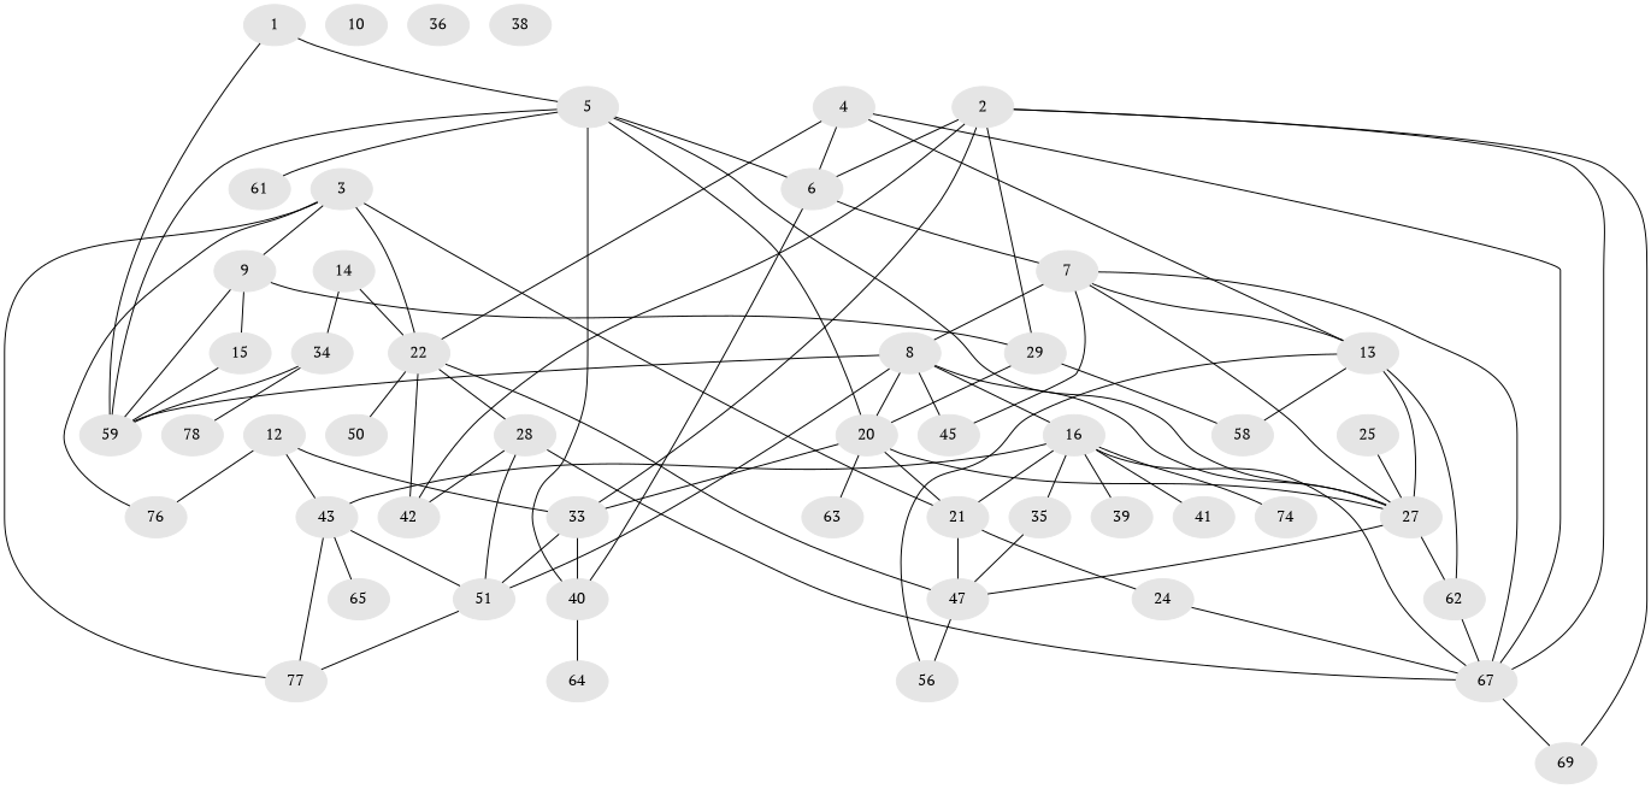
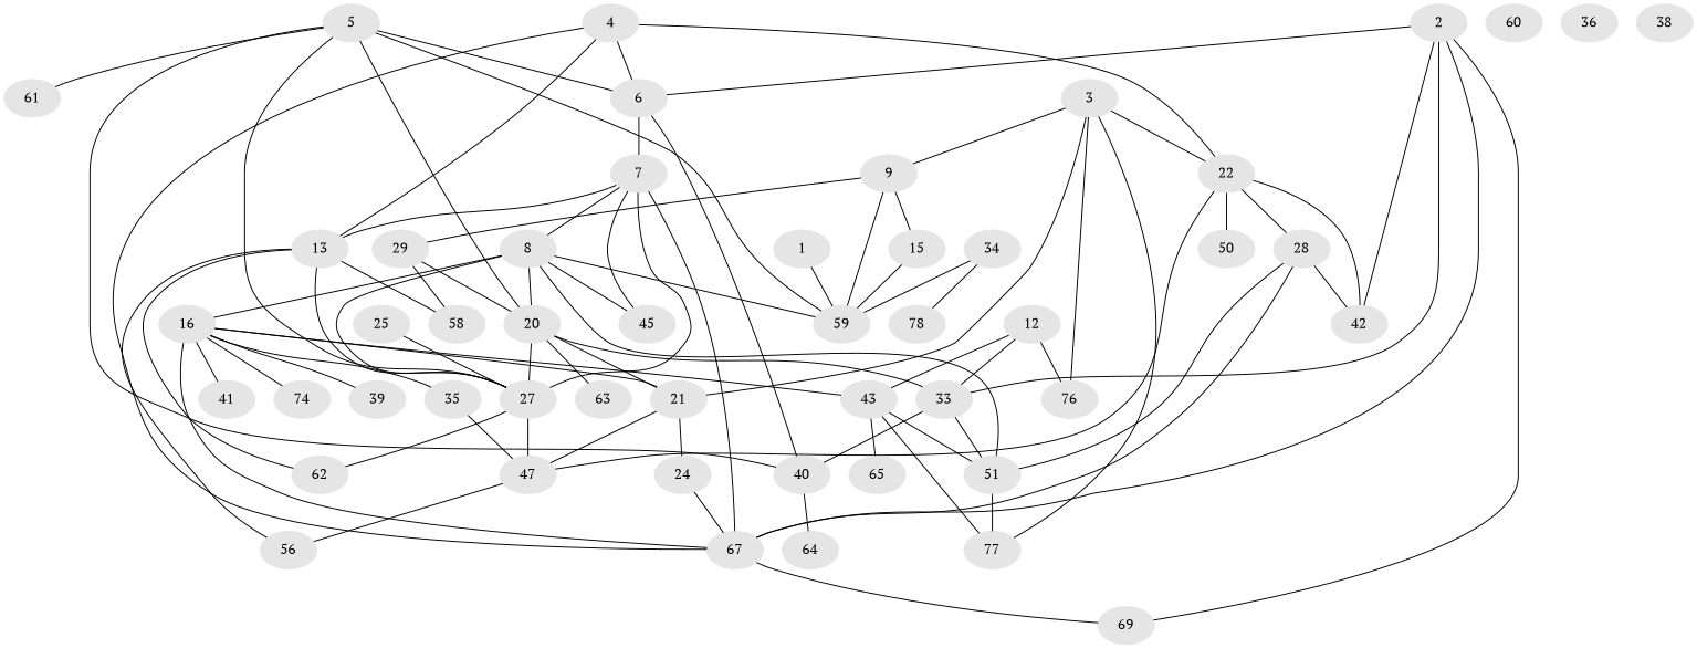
  graph {
    fontname="PT Serif"
    node [color=gray90 fontname="PT Serif" style=filled]
    edge [fontname="PT Serif"]
    1 [super="+11"]
    5 [super="+23"]
    59 [super="+71"]
    6
    20 [super="+48"]
    27 [super="+46"]
    40 [super="+68"]
    61
    2 [super="+37"]
    29 [super="+66"]
    33 [super="+44"]
    42
    67 [super="+70"]
    69
    7 [super="+19"]
    58
    51 [super="+54"]
    3 [super="+32"]
    9
    21 [super="+49"]
    22 [super="+31"]
    76
    77
    15
    24
    47 [super="+73"]
    28 [super="+60"]
    50
    4
    13 [super="+52"]
    56
    62 [super="+75"]
    63
    64
    8 [super="+17"]
    45
    16 [super="+72"]
    43 [super="+55"]
    35
    39
    41
    74
-   10
+   10 [label=60]
    12 [super="+18"]
    65
-   14 [super="+57"]
    34
    78
    25
    36
    38
-   1 -- 5
    1 -- 59
    5 -- 59
    5 -- 6
    5 -- 20
    5 -- 27
    5 -- 40
    5 -- 61
    6 -- 40
    6 -- 7
    20 -- 27
    20 -- 33
    20 -- 21
    20 -- 63
    27 -- 47
    27 -- 62
    40 -- 64
    2 -- 6
-   2 -- 29
    2 -- 33
    2 -- 42
    2 -- 67
    2 -- 69
    29 -- 20
    29 -- 58
    33 -- 40
    33 -- 51 [weight=2]
    67 -- 69
    7 -- 27
    7 -- 67
    7 -- 13
    7 -- 8
    7 -- 45
    51 -- 77
    3 -- 9
    3 -- 21
    3 -- 22
    3 -- 76
    3 -- 77
    9 -- 59
    9 -- 29
    9 -- 15
    21 -- 24
    21 -- 47
    22 -- 42
    22 -- 47
    22 -- 28
    22 -- 50
    15 -- 59
    24 -- 67
    47 -- 56
    28 -- 42
    28 -- 67
    28 -- 51
    4 -- 6
    4 -- 67
    4 -- 22
    4 -- 13
    13 -- 27
    13 -- 58
    13 -- 56
    13 -- 62
-   62 -- 67
    8 -- 59
    8 -- 20
    8 -- 27
    8 -- 51
    8 -- 45
    8 -- 16
    16 -- 67
    16 -- 21
    16 -- 43
    16 -- 35
    16 -- 39
    16 -- 41
    16 -- 74
    43 -- 51
    43 -- 77
    43 -- 65
    35 -- 47
    12 -- 33
    12 -- 76
    12 -- 43
-   14 -- 22
-   14 -- 34
    34 -- 59
    34 -- 78
    25 -- 27
  }
